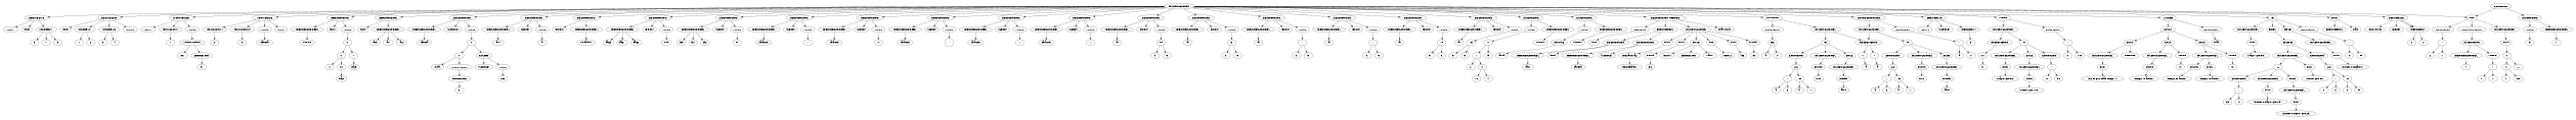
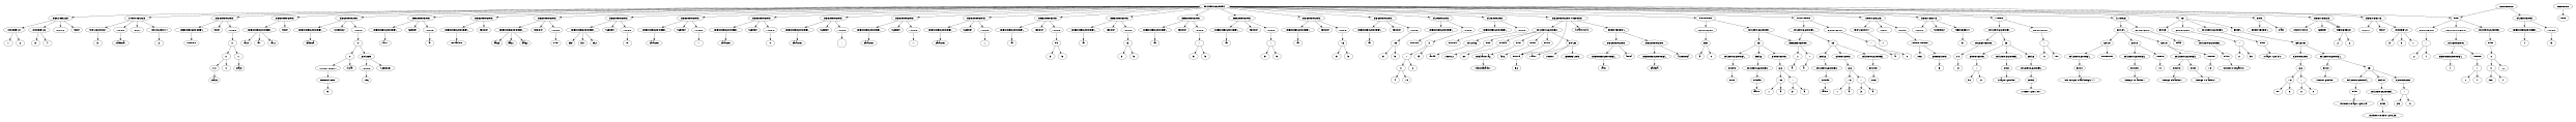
  digraph {
    shape=circle
    n1 [label=1]
    n2 [label=2]
    n3 [label=1]
    n4 [label=1]
    n5 [label=2]
    n6 [label=2]
    n7 [label=2]
    n8 [label=3]
    n9 [label=3]
    n10 [label=3]
    n11 [label=4]
    n12 [label=5]
    n13 [label=5]
    n14 [label=5]
    n15 [label=5]
    n16 [label=1]
    n17 [label=1]
    n18 [label=1]
    n19 [label=2]
    n20 [label=2]
    n21 [label=3]
    n22 [label=3]
    n23 [label=4]
    n24 [label=50]
    n25 [label=5]
    n26 [label=5]
    n27 [label=5]
    n28 [label=5]
    n29 [label=5]
    n30 [label=5]
    n31 [label=5]
    n32 [label=5]
    n33 [label=5]
    n34 [label=5]
    n35 [label=5]
    n36 [label=5]
    n37 [label=5]
    n38 [label=10]
    n39 [label=15]
    n40 [label=18]
    n41 [label=50]
    n42 [label=100]
    n43 [label=156]
    n44 [label=25]
    n45 [label=456]
    n46 [label=50]
    n47 [label=INSTRUCCIONES]
    n48 [label=DEC_VEC_1D]
    n49 [label=DEC_VEC_2D]
    n50 [label=DEC_VEC_1D]
    n51 [label=DEC_VEC_2D]
    n52 [label=MOD_VEC_2D]
    n53 [label=MOD_VEC_2D]
    n54 [label=DECLARACION]
    n55 [label=DECLARACION]
    n56 [label=DECLARACION]
    n57 [label=DECLARACION]
    n58 [label=DECLARACION]
    n59 [label=DECLARACION]
    n60 [label=DECLARACION]
    n61 [label=DECLARACION]
    n62 [label=DECLARACION]
    n63 [label=DECLARACION]
    n64 [label=DECLARACION]
    n65 [label=DECLARACION]
    n66 [label=DECLARACION]
    n67 [label=DECLARACION]
    n68 [label=DECLARACION]
    n69 [label=DECLARACION]
    n70 [label=DECLARACION]
    n71 [label=DECLARACION]
    n72 [label=ASIGNACION]
    n73 [label=ASIGNACION]
    n74 [label="DECLARACION METODO"]
    n75 [label=DO_UNTIL]
-   n76 [label=DO_DECLARACION]
+   n76 [label=DO_WHILE]
    n77 [label=FOR]
    n78 [label=WHILE]
    n79 [label=SWITCH]
    n80 [label=IF]
    n81 [label=RUN]
    n82 [label=vector2]
    n83 [label="[STRING]"]
    n84 [label="[LENGTH_1]"]
    n85 [label=vectordosd2]
    n86 [label="[CHAR]"]
    n87 [label="[LENGTH_2]"]
    n88 [label=vector1]
    n89 [label="[INT]"]
    n90 [label=VALORES_1]
    n91 [label=vector2]
    n92 [label="[INT]"]
    n93 [label=VALORES_1]
    n94 [label=VALORES_2]
    n95 [label=vector1]
    n96 [label="[POSICON_1]"]
    n97 [label=VALOR]
    n98 [label=vector]
    n99 [label="[POSICION_1]"]
    n100 [label="[POSICION_2]"]
    n101 [label=VALOR]
    n102 [label=IDENTIFICADORES]
    n103 [label="[INT]"]
    n104 [label=VALOR]
    n105 [label=IDENTIFICADORES]
    n106 [label="[INT]"]
    n107 [label=IDENTIFICADORES]
    n108 [label="[STRING]"]
    n109 [label=VALOR]
    n110 [label=IDENTIFICADORES]
    n111 [label="[CHAR]"]
    n112 [label=VALOR]
    n113 [label=IDENTIFICADORES]
    n114 [label="[BOOL]"]
    n115 [label=IDENTIFICADORES]
    n116 [label="[BOOL]"]
    n117 [label=VALOR]
    n118 [label=IDENTIFICADORES]
    n119 [label="[CHAR]"]
    n120 [label=VALOR]
    n121 [label=IDENTIFICADORES]
    n122 [label="[CHAR]"]
    n123 [label=VALOR]
    n124 [label=IDENTIFICADORES]
    n125 [label="[CHAR]"]
    n126 [label=VALOR]
    n127 [label=IDENTIFICADORES]
    n128 [label="[CHAR]"]
    n129 [label=VALOR]
    n130 [label=IDENTIFICADORES]
    n131 [label="[CHAR]"]
    n132 [label=VALOR]
    n133 [label=IDENTIFICADORES]
    n134 [label="[CHAR]"]
    n135 [label=VALOR]
    n136 [label=IDENTIFICADORES]
    n137 [label="[BOOL]"]
    n138 [label=VALOR]
    n139 [label=IDENTIFICADORES]
    n140 [label="[BOOL]"]
    n141 [label=VALOR]
    n142 [label=IDENTIFICADORES]
    n143 [label="[BOOL]"]
    n144 [label=VALOR]
    n145 [label=IDENTIFICADORES]
    n146 [label="[BOOL]"]
    n147 [label=VALOR]
    n148 [label=IDENTIFICADORES]
    n149 [label="[BOOL]"]
    n150 [label=VALOR]
    n151 [label=IDENTIFICADORES]
    n152 [label="[BOOL]"]
    n153 [label=VALOR]
    n154 [label=IDENTIFICADORES]
    n155 [label=VALOR]
    n156 [label=IDENTIFICADORES]
    n157 [label=VALOR]
    n158 [label=holaMundo]
    n159 [label=RETORNO]
    n160 [label=PARAMETROS]
    n161 [label=INSTRUCCIONES]
    n162 [label=CONDICION]
    n163 [label=INSTRUCCIONES]
    n164 [label=CONDICION]
    n165 [label=INSTRUCCIONES]
    n166 [label=CONDICION]
    n167 [label=ACTUALIZACION]
    n168 [label=INSTRUCCIONES]
    n169 [label=CONDICION]
    n170 [label=INSTRUCCIONES]
    n171 [label=CONDICION]
    n172 [label=CASOS]
    n173 [label=CONDICION]
    n174 [label=INSTRUCCIONES]
    n175 [label=ELIFS]
    n176 [label=ELSE]
    n177 [label=main]
    n178 [label=PARAMETROS]
    n179 [label="VALOR ARRAY"]
    n180 [label=vec1]
    n181 [label=EXPRESION]
    n182 [label="\"cadena\""]
    n183 [label=numero]
    n184 [label="+"]
    n185 [label="+"]
    n186 [label="--"]
    n187 [label=0]
    n188 [label="++"]
    n189 [label=maje]
    n190 [label=maje]
    n191 [label=var1]
    n192 [label=var2]
    n193 [label=var3]
    n194 [label=cadena]
    n195 [label="+"]
    n196 [label="+"]
    n197 [label=CASTEO]
    n198 [label="\"hola\""]
    n199 [label="VALOR ARRAY"]
    n200 [label="[STRING]"]
    n201 [label=VALOR]
    n202 [label=EXPRESION]
    n203 [label=var_1]
    n204 [label="'a'"]
    n205 [label=verdadero]
    n206 [label=flag1]
    n207 [label=flag2]
    n208 [label=flag3]
    n209 [label=true]
    n210 [label=ch1]
    n211 [label=ch2]
    n212 [label=ch3]
    n213 [label="'R'"]
    n214 [label=caracter]
    n215 [label="'\''"]
    n216 [label=caracter]
    n217 [label="'\t'"]
    n218 [label=caracter]
    n219 [label="'\n'"]
    n220 [label=caracter]
    n221 [label="'\"'"]
    n222 [label=caracter]
    n223 [label="'\\'"]
    n224 [label=var]
    n225 [label="=="]
    n226 [label=var]
    n227 [label=<=>]
    n228 [label=var]
    n229 [label=">"]
    n230 [label=var]
    n231 [label="<"]
    n232 [label=var]
    n233 [label="<="]
    n234 [label=var]
    n235 [label=">="]
    n236 [label=numero]
    n237 [label="+"]
    n238 [label="-"]
    n239 [label=id]
    n240 [label="+"]
    n241 [label=numero]
    n242 [label=ToString]
    n243 [label="\"asdf\""]
    n244 [label=VOID]
    n245 [label=DECLARACION]
    n246 [label=DECLARACION]
    n247 [label=Print]
    n248 [label=Println]
    n249 [label=Print]
    n250 [label=Print]
    n251 [label=PUSH]
    n252 [label=POP]
    n253 [label=IDENTIFICADORES]
    n254 [label="[INT]"]
    n255 [label=IDENTIFICADORES]
    n256 [label="[STRING]"]
    n257 [label=valor]
    n258 [label=cadena]
    n259 [label="\"R\""]
    n260 [label=ToCharArray]
    n261 [label=Round]
    n262 [label=vector1]
    n263 [label=EXPRESION]
    n264 [label="\"valor\""]
    n265 [label=vector2]
    n266 [label="\"identificador\""]
    n267 [label=5.2]
    n268 [label="=="]
    n269 [label=IF]
    DECREMENTO
    n271 [label=a]
    n272 [label=0]
    n273 [label=CONDICION]
    n274 [label=INSTRUCCIONES]
    n275 [label=ELSE]
    n276 [label="--"]
    n277 [label="--"]
    n278 [label="&&"]
    n279 [label=Println]
    n280 [label=INSTRUCCIONES]
    n281 [label=">="]
    n282 [label="<"]
    n283 [label=a]
    n284 [label=a]
    n285 [label=true]
    n286 [label=Println]
    n287 [label=false]
    n288 [label=a]
    n289 [label=a]
    n290 [label=">"]
    n291 [label=IF]
    n292 [label=a]
    n293 [label=0]
    n294 [label=CONDICION]
    n295 [label=INSTRUCCIONES]
    n296 [label=ELSE]
    n297 [label="&&"]
    n298 [label=Println]
    n299 [label=INSTRUCCIONES]
    n300 [label=">="]
    n301 [label="<"]
    n302 [label=a]
    n303 [label=a]
    n304 [label=true]
    n305 [label=Println]
    n306 [label=false]
    n307 [label=CONTADOR]
    n308 [label=ASIGNACION]
    n309 [label=">"]
    n310 [label=ASIGNACION]
    n311 [label=Print]
    n312 [label=IDENTIFICADORES]
    n313 [label=VALOR]
    n314 [label=i]
    n315 [label=IDENTIFICADORES]
    n316 [label=VALOR]
    n317 [label=i]
    n318 [label=i]
    n319 [label="-"]
    n320 [label=i]
    n321 [label="+"]
    n322 [label="+"]
    n323 [label="\"\\n\""]
    n324 [label="\"i=\""]
    n325 [label=i]
    n326 [label="<"]
    n327 [label=IF]
    INCREMENTO
    n329 [label=x]
    n330 [label=CONDICION]
    n331 [label=INSTRUCCIONES]
    n332 [label=ELSE]
    n333 [label="++"]
    n334 [label=">"]
    n335 [label=Print]
    n336 [label=INSTRUCCIONES]
    n337 [label=x]
    n338 [label="\"Mayor que 50\""]
    n339 [label=Print]
    n340 [label="\"Menor que 100\""]
    n341 [label=X]
    n342 [label=edad]
    n343 [label=CASO]
    n344 [label=CASO]
    n345 [label=CASO]
    n346 [label=VALOR]
    n347 [label=INSTRUCCIONES]
    n348 [label=VALOR]
    n349 [label=INSTRUCCIONES]
    n350 [label=DEFAULT]
    n351 [label=INSTRUCCIONES]
    n352 [label=Println]
    n353 [label="\"Tengo 10 anios.\""]
    n354 [label=Print]
    n355 [label=Println]
    n356 [label="\"Tengo 18 anios.\""]
    n357 [label="\"Tengo 25 anios.\""]
    n358 [label=Print]
    n359 [label="\"No se que edad tengo. :(\""]
    n360 [label=">"]
    n361 [label=Print]
    n362 [label="ELSE IF"]
    n363 [label=INSTRUCCIONES]
    n364 [label=x]
    n365 [label="\"Mayor que 50\""]
    n366 [label=CONDICION]
    n367 [label=INSTRUCCIONES]
    n368 [label="&&"]
    n369 [label=Print]
    n370 [label=IF]
    n371 [label="<="]
    n372 [label=">"]
    n373 [label=x]
    n374 [label=x]
    n375 [label=0]
    n376 [label="\"Menor que 50\""]
    n377 [label=CONDICION]
    n378 [label=INSTRUCCIONES]
    n379 [label=ELSE]
    n380 [label=">"]
    n381 [label=Print]
    n382 [label=INSTRUCCIONES]
    n383 [label=x]
    n384 [label="\"Numero mayor que 25\""]
    n385 [label=Print]
    n386 [label="\"Numero menor que 25\""]
    n387 [label=Print]
    n388 [label="\"Numero negativo\""]
    n47 -> n48
    n47 -> n49
    n47 -> n50
    n47 -> n51
    n47 -> n52
    n47 -> n53
    n47 -> n54
    n47 -> n55
    n47 -> n56
    n47 -> n57
    n47 -> n58
    n47 -> n59
    n47 -> n60
    n47 -> n61
    n47 -> n62
    n47 -> n63
    n47 -> n64
    n47 -> n65
    n47 -> n66
    n47 -> n67
    n47 -> n68
    n47 -> n69
    n47 -> n70
    n47 -> n71
    n47 -> n72
    n47 -> n73
    n47 -> n74
    n47 -> n75
    n47 -> n76
    n47 -> n77
    n47 -> n78
    n47 -> n79
    n47 -> n80
    n47 -> n81
    n48 -> n82
    n48 -> n83
    n48 -> n84
    n49 -> n85
    n49 -> n86
    n49 -> n87
    n49 -> n87
    n50 -> n88
    n50 -> n89
    n50 -> n90
    n51 -> n91
    n51 -> n92
    n51 -> n93
    n51 -> n94
    n52 -> n95
    n52 -> n96
    n52 -> n97
    n53 -> n98
    n53 -> n99
    n53 -> n100
    n53 -> n101
    n54 -> n102
    n54 -> n103
    n54 -> n104
    n55 -> n105
    n55 -> n106
    n56 -> n107
    n56 -> n108
    n56 -> n109
    n57 -> n110
    n57 -> n111
    n57 -> n112
    n58 -> n113
    n58 -> n114
    n59 -> n115
    n59 -> n116
    n59 -> n117
    n60 -> n118
    n60 -> n119
    n60 -> n120
    n61 -> n121
    n61 -> n122
    n61 -> n123
    n62 -> n124
    n62 -> n125
    n62 -> n126
    n63 -> n127
    n63 -> n128
    n63 -> n129
    n64 -> n130
    n64 -> n131
    n64 -> n132
    n65 -> n133
    n65 -> n134
    n65 -> n135
    n66 -> n136
    n66 -> n137
    n66 -> n138
    n67 -> n139
    n67 -> n140
    n67 -> n141
    n68 -> n142
    n68 -> n143
    n68 -> n144
    n69 -> n145
    n69 -> n146
    n69 -> n147
    n70 -> n148
    n70 -> n149
    n70 -> n150
    n71 -> n151
    n71 -> n152
    n71 -> n153
    n72 -> n154
    n72 -> n155
    n73 -> n156
    n73 -> n157
    n74 -> n158
-   n74 -> n159
+   n74 -> n261
    n74 -> n160
    n74 -> n161
    n75 -> n162
    n75 -> n163
    n76 -> n164
    n76 -> n165
    n77 -> n166
    n77 -> n167
    n77 -> n168
    n78 -> n169
    n78 -> n170
    n79 -> n171
    n79 -> n172
    n80 -> n173
    n80 -> n174
    n80 -> n175
    n80 -> n176
    n81 -> n177
    n81 -> n178
    n84 -> n12
    n87 -> n5
    n87 -> n6
    n90 -> n3
    n90 -> n8
    n90 -> n13
    n93 -> n4
    n93 -> n7
    n94 -> n9
    n94 -> n11
    n96 -> n1
    n97 -> n179
    n99 -> n2
    n100 -> n10
    n101 -> n182
    n102 -> n183
    n104 -> n184
    n105 -> n191
    n105 -> n192
    n105 -> n193
    n107 -> n194
    n109 -> n195
    n110 -> n203
    n112 -> n204
    n113 -> n205
    n115 -> n206
    n115 -> n207
    n115 -> n208
    n117 -> n209
    n118 -> n210
    n118 -> n211
    n118 -> n212
    n120 -> n213
    n121 -> n214
    n123 -> n215
    n124 -> n216
    n126 -> n217
    n127 -> n218
    n129 -> n219
    n130 -> n220
    n132 -> n221
    n133 -> n222
    n135 -> n223
    n136 -> n224
    n138 -> n225
    n139 -> n226
    n141 -> n227
    n142 -> n228
    n144 -> n229
    n145 -> n230
    n147 -> n231
    n148 -> n232
    n150 -> n233
    n151 -> n234
    n153 -> n235
    n154 -> n236
    n155 -> n237
    n156 -> n241
    n157 -> n242
    n159 -> n244
    n160 -> n245
    n160 -> n246
    n161 -> n247
    n161 -> n248
    n161 -> n249
    n161 -> n250
    n161 -> n251
    n161 -> n252
    n162 -> n268
    n163 -> n269
    n163 -> DECREMENTO
    n164 -> n290
    n165 -> DECREMENTO
    n165 -> n291
    n166 -> n309
    n167 -> n310
    n168 -> n311
    n169 -> n326
    n170 -> n327
    n170 -> INCREMENTO
    n171 -> n342
    n172 -> n343
    n172 -> n344
    n172 -> n345
    n173 -> n360
    n174 -> n361
    n175 -> n362
    n176 -> n363
    n179 -> n180
    n179 -> n181
    n181 -> n14
    n184 -> n185
    n184 -> n186
    n185 -> n187
    n185 -> n188
    n186 -> n189
    n188 -> n190
    n195 -> n196
    n195 -> n197
    n196 -> n198
    n196 -> n199
    n197 -> n200
    n197 -> n201
    n199 -> n202
    n201 -> n43
    n202 -> n25
    n225 -> n26
    n225 -> n27
    n227 -> n28
    n227 -> n29
    n229 -> n30
    n229 -> n31
    n231 -> n32
    n231 -> n33
    n233 -> n34
    n233 -> n35
    n235 -> n36
    n235 -> n37
    n237 -> n238
    n237 -> n239
    n238 -> n19
    n238 -> n240
    n240 -> n23
    n240 -> n39
    n242 -> n243
    n245 -> n253
    n245 -> n254
    n246 -> n255
    n246 -> n256
    n247 -> n45
    n248 -> n259
    n249 -> n260
    n250 -> n261
    n251 -> n262
    n251 -> n263
    n251 -> n264
    n252 -> n265
    n253 -> n257
    n255 -> n258
    n260 -> n266
    n261 -> n267
    n268 -> n271
    n268 -> n272
    n269 -> n273
    n269 -> n274
    n269 -> n275
    DECREMENTO -> n276
    DECREMENTO -> n277
    n273 -> n278
    n274 -> n279
    n275 -> n280
    n276 -> n288
    n277 -> n289
    n278 -> n281
    n278 -> n282
    n279 -> n285
    n280 -> n286
    n281 -> n16
    n281 -> n283
    n282 -> n21
    n282 -> n284
    n286 -> n287
    n290 -> n292
    n290 -> n293
    n291 -> n294
    n291 -> n295
    n291 -> n296
    n294 -> n297
    n295 -> n298
    n296 -> n299
    n297 -> n300
    n297 -> n301
    n298 -> n304
    n299 -> n305
    n300 -> n17
    n300 -> n302
    n301 -> n22
    n301 -> n303
    n305 -> n306
    n307 -> n77
    n307 -> n308
    n308 -> n312
    n308 -> n313
    n309 -> n20
    n309 -> n314
    n310 -> n315
    n310 -> n316
    n311 -> n321
    n312 -> n317
    n313 -> n15
    n315 -> n318
    n316 -> n319
    n319 -> n18
    n319 -> n320
    n321 -> n322
    n321 -> n323
    n322 -> n324
    n322 -> n325
    n326 -> n42
    n326 -> n329
    n327 -> n330
    n327 -> n331
    n327 -> n332
    INCREMENTO -> n333
    n330 -> n334
    n331 -> n335
    n332 -> n336
    n333 -> n341
    n334 -> n41
    n334 -> n337
    n335 -> n338
    n336 -> n339
    n339 -> n340
    n343 -> n346
    n343 -> n347
    n344 -> n348
    n344 -> n349
    n345 -> n350
    n345 -> n351
    n346 -> n38
    n347 -> n352
    n348 -> n40
    n349 -> n354
    n349 -> n355
    n351 -> n358
    n352 -> n353
    n354 -> n356
    n355 -> n357
    n358 -> n359
    n360 -> n24
    n360 -> n364
    n361 -> n365
    n362 -> n366
    n362 -> n367
    n363 -> n387
    n366 -> n368
    n367 -> n369
    n367 -> n370
    n368 -> n371
    n368 -> n372
    n369 -> n376
    n370 -> n377
    n370 -> n378
    n370 -> n379
    n371 -> n46
    n371 -> n373
    n372 -> n374
    n372 -> n375
    n377 -> n380
    n378 -> n381
    n379 -> n382
    n380 -> n44
    n380 -> n383
    n381 -> n384
    n382 -> n385
    n385 -> n386
    n387 -> n388
  }
